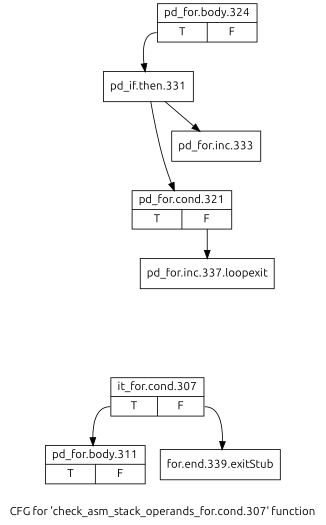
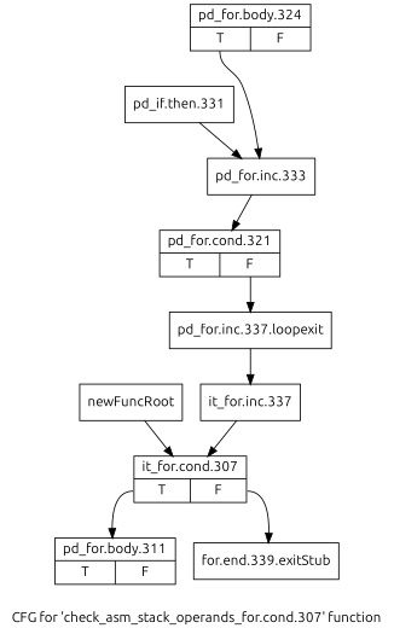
  digraph {
    fontname=Ubuntu
    label="CFG for 'check_asm_stack_operands_for.cond.307' function"
    node [fontname=Ubuntu shape=record]
    edge [fontname=Ubuntu]
+   n1 [label="{newFuncRoot}"]
    n2 [label="{it_for.cond.307|{<s0>T|<s1>F}}"]
    n3 [label="{for.end.339.exitStub}"]
    n4 [label="{pd_for.body.311|{<s0>T|<s1>F}}"]
    n5 [label="{pd_for.cond.321|{<s0>T|<s1>F}}"]
    n6 [label="{pd_for.inc.337.loopexit}"]
+   n7 [label="{it_for.inc.337}"]
    n8 [label="{pd_for.body.324|{<s0>T|<s1>F}}"]
    n9 [label="{pd_if.then.331}"]
    n10 [label="{pd_for.inc.333}"]
+   n1 -> n2
    n2 -> n3 [tailport=s1]
    n2 -> n4 [tailport=s0]
    n5 -> n6 [tailport=s1]
-   n8 -> n9 [tailport=s0]
+   n6 -> n7
+   n7 -> n2
+   n8 -> n10 [tailport=s0]
    n9 -> n10
-   n9 -> n5
+   n10 -> n5
  }
